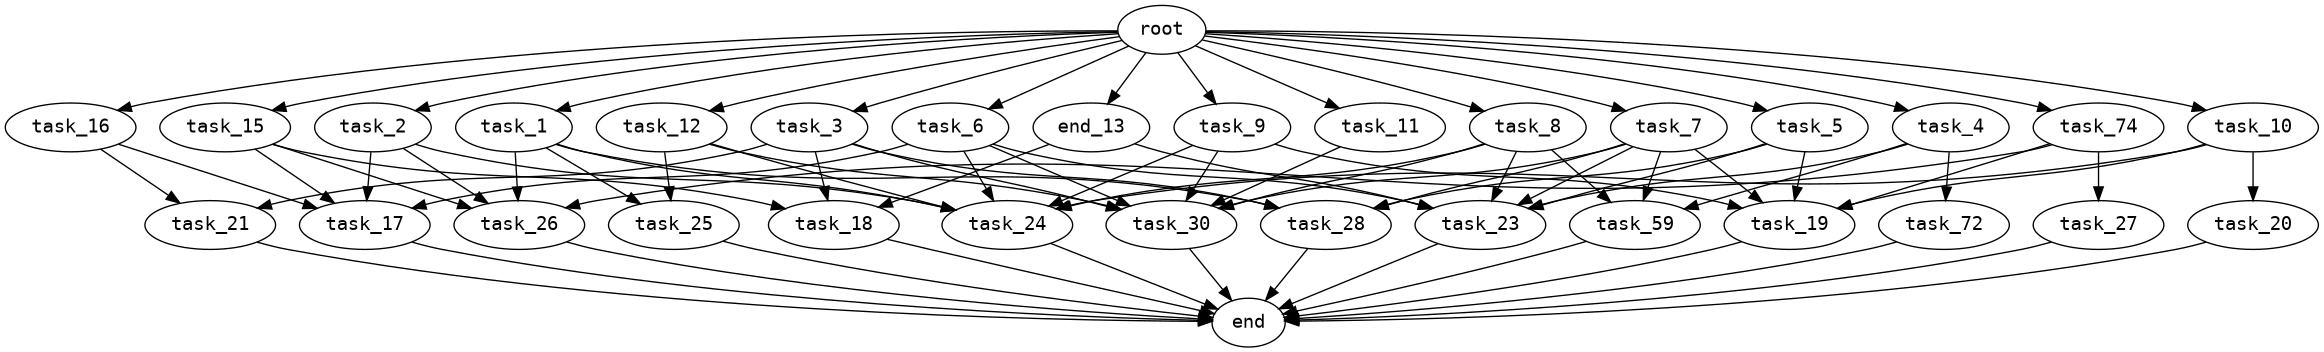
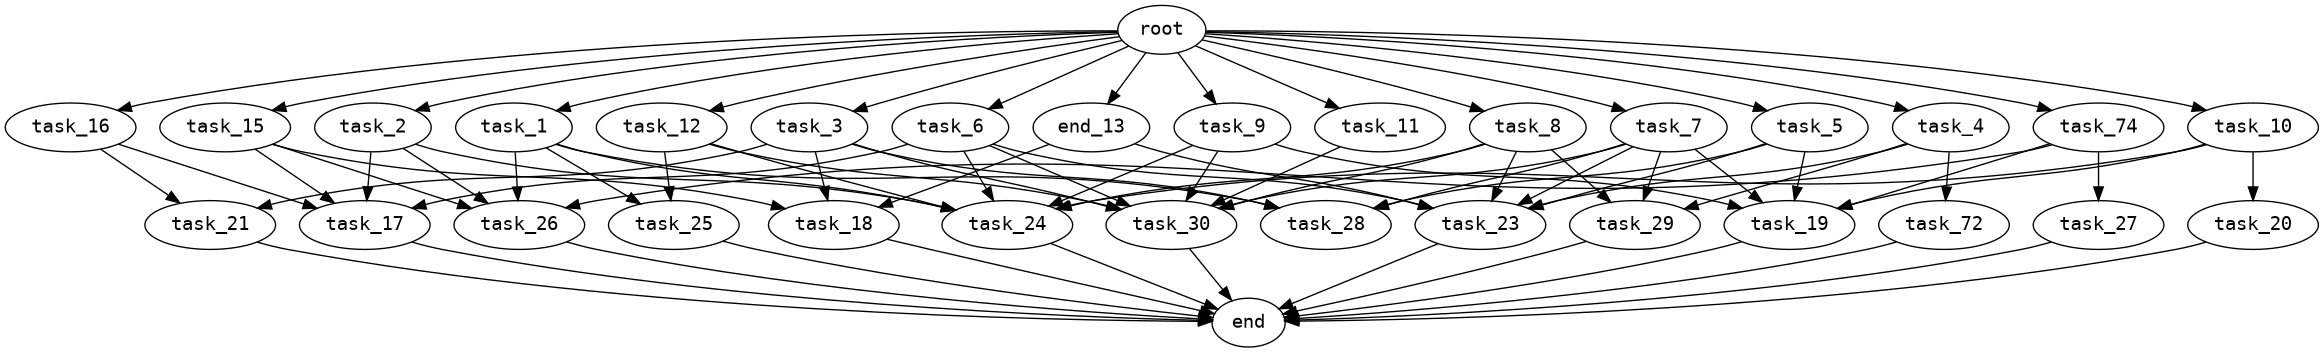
  digraph {
    fontname="DejaVu Sans Mono"
    node [fontname="DejaVu Sans Mono"]
    edge [fontname="DejaVu Sans Mono"]
    root
    task_1
    task_2
    task_3
    task_4
    task_5
    task_6
    task_7
    task_8
    task_9
    task_10
    task_11
    task_12
    n14 [label=end_13]
    n15 [label=task_74]
    task_15
    task_16
    task_24
    task_25
    task_26
    task_28
    task_17
    task_18
    task_21
    task_30
    n26 [label=task_72]
    task_23
-   task_29 [label=task_59]
+   task_29
    task_19
    task_20
    task_27
    end
    root -> task_1
    root -> task_2
    root -> task_3
    root -> task_4
    root -> task_5
    root -> task_6
    root -> task_7
    root -> task_8
    root -> task_9
    root -> task_10
    root -> task_11
    root -> task_12
    root -> n14
    root -> n15
    root -> task_15
    root -> task_16
    task_1 -> task_24
    task_1 -> task_25
    task_1 -> task_26
    task_1 -> task_28
    task_2 -> task_24
    task_2 -> task_26
    task_2 -> task_17
    task_3 -> task_28
    task_3 -> task_18
    task_3 -> task_21
    task_3 -> task_30
    task_4 -> n26
    task_4 -> task_23
    task_4 -> task_29
    task_5 -> task_28
    task_5 -> task_23
    task_5 -> task_19
    task_6 -> task_24
    task_6 -> task_17
    task_6 -> task_30
    task_6 -> task_23
    task_7 -> task_28
    task_7 -> task_30
    task_7 -> task_23
    task_7 -> task_29
    task_7 -> task_19
    task_8 -> task_24
    task_8 -> task_30
    task_8 -> task_23
    task_8 -> task_29
    task_9 -> task_24
    task_9 -> task_30
    task_9 -> task_19
    task_10 -> task_24
    task_10 -> task_19
    task_10 -> task_20
    task_11 -> task_30
    task_12 -> task_24
    task_12 -> task_25
    task_12 -> task_30
    n14 -> task_18
    n14 -> task_23
    n15 -> task_26
    n15 -> task_19
    n15 -> task_27
    task_15 -> task_26
    task_15 -> task_17
    task_15 -> task_18
    task_16 -> task_17
    task_16 -> task_21
    task_24 -> end
    task_25 -> end
    task_26 -> end
-   task_28 -> end
    task_17 -> end
    task_18 -> end
    task_21 -> end
    task_30 -> end
    n26 -> end
    task_23 -> end
    task_29 -> end
    task_19 -> end
    task_20 -> end
    task_27 -> end
  }
